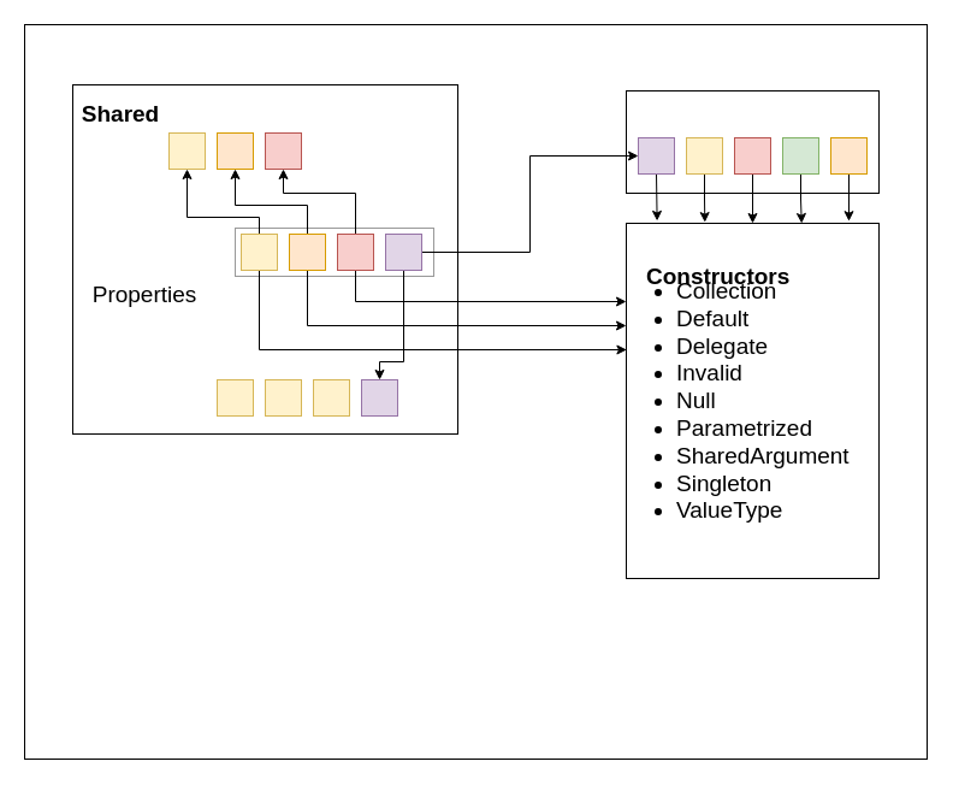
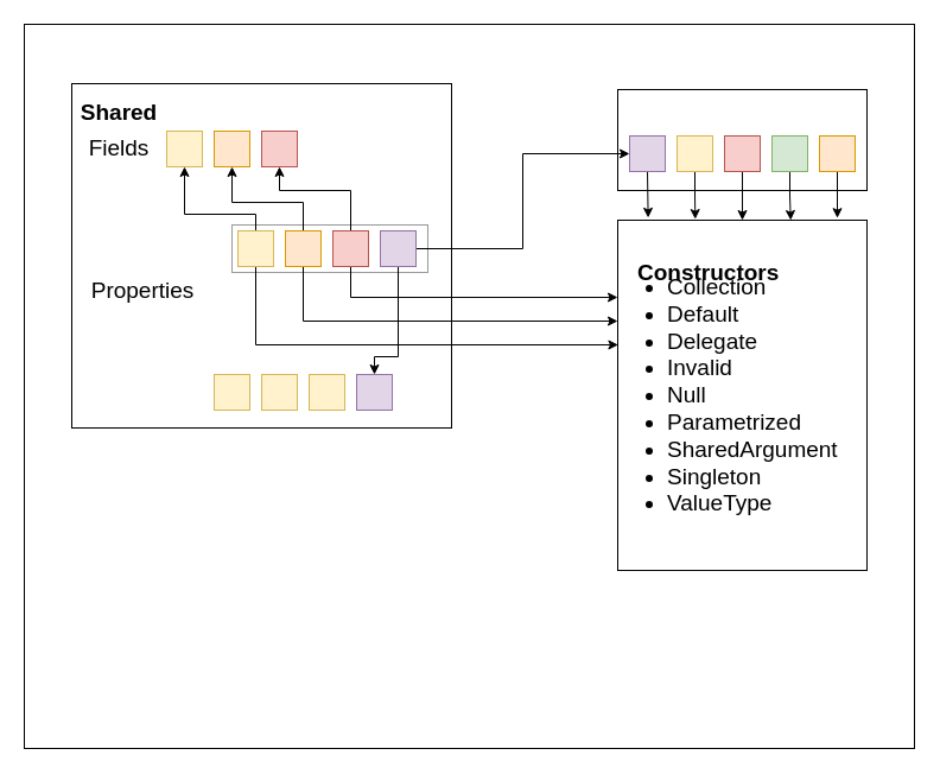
  <mxCell id="0" />
  <mxCell id="1" parent="0" />
  <mxCell id="2" value="" style="rounded=0;whiteSpace=wrap;html=1;fillColor=none;" vertex="1" parent="1"><mxGeometry x="20" y="20" width="750" height="610" as="geometry" /></mxCell>
  <mxCell id="3" value="" style="rounded=0;whiteSpace=wrap;html=1;fontSize=19;" parent="1" vertex="1"><mxGeometry x="60" y="70" width="320" height="290" as="geometry" /></mxCell>
  <mxCell id="4" value="&lt;font size=&quot;1&quot;&gt;&lt;b style=&quot;font-size: 19px;&quot;&gt;Shared&lt;/b&gt;&lt;/font&gt;" style="text;html=1;strokeColor=none;fillColor=none;align=center;verticalAlign=middle;whiteSpace=wrap;rounded=0;" parent="1" vertex="1"><mxGeometry x="70" y="80" width="60" height="30" as="geometry" /></mxCell>
  <mxCell id="5" value="Properties" style="text;html=1;strokeColor=none;fillColor=none;align=center;verticalAlign=middle;whiteSpace=wrap;rounded=0;fontSize=19;" parent="1" vertex="1"><mxGeometry x="90" y="230" width="60" height="30" as="geometry" /></mxCell>
  <mxCell id="6" value="" style="rounded=0;whiteSpace=wrap;html=1;fontSize=19;" parent="1" vertex="1"><mxGeometry x="520" y="75" width="210" height="85" as="geometry" /></mxCell>
  <mxCell id="7" style="edgeStyle=orthogonalEdgeStyle;rounded=0;orthogonalLoop=1;jettySize=auto;html=1;exitX=0.5;exitY=1;exitDx=0;exitDy=0;fontSize=19;fontColor=#FF3333;entryX=0.122;entryY=-0.007;entryDx=0;entryDy=0;entryPerimeter=0;" parent="1" source="8" target="17" edge="1"><mxGeometry relative="1" as="geometry"><mxPoint x="545" y="180" as="targetPoint" /></mxGeometry></mxCell>
  <mxCell id="8" value="" style="rounded=0;whiteSpace=wrap;html=1;fontSize=19;fillColor=#e1d5e7;strokeColor=#9673a6;" parent="1" vertex="1"><mxGeometry x="530" y="114" width="30" height="30" as="geometry" /></mxCell>
  <mxCell id="9" style="edgeStyle=orthogonalEdgeStyle;rounded=0;orthogonalLoop=1;jettySize=auto;html=1;exitX=0.5;exitY=1;exitDx=0;exitDy=0;fontSize=19;fontColor=#FF3333;entryX=0.311;entryY=-0.003;entryDx=0;entryDy=0;entryPerimeter=0;" parent="1" source="10" target="17" edge="1"><mxGeometry relative="1" as="geometry"><mxPoint x="585" y="180" as="targetPoint" /></mxGeometry></mxCell>
  <mxCell id="10" value="" style="rounded=0;whiteSpace=wrap;html=1;fontSize=19;fillColor=#fff2cc;strokeColor=#d6b656;" parent="1" vertex="1"><mxGeometry x="570" y="114" width="30" height="30" as="geometry" /></mxCell>
  <mxCell id="11" style="edgeStyle=orthogonalEdgeStyle;rounded=0;orthogonalLoop=1;jettySize=auto;html=1;exitX=0.5;exitY=1;exitDx=0;exitDy=0;entryX=0.5;entryY=0;entryDx=0;entryDy=0;fontSize=19;fontColor=#FF3333;" parent="1" source="12" target="17" edge="1"><mxGeometry relative="1" as="geometry" /></mxCell>
  <mxCell id="12" value="" style="rounded=0;whiteSpace=wrap;html=1;fontSize=19;fillColor=#f8cecc;strokeColor=#b85450;" parent="1" vertex="1"><mxGeometry x="610" y="114" width="30" height="30" as="geometry" /></mxCell>
  <mxCell id="13" style="edgeStyle=orthogonalEdgeStyle;rounded=0;orthogonalLoop=1;jettySize=auto;html=1;exitX=0.5;exitY=1;exitDx=0;exitDy=0;entryX=0.694;entryY=0;entryDx=0;entryDy=0;entryPerimeter=0;fontSize=19;fontColor=#FF3333;" parent="1" source="14" target="17" edge="1"><mxGeometry relative="1" as="geometry" /></mxCell>
  <mxCell id="14" value="" style="rounded=0;whiteSpace=wrap;html=1;fontSize=19;fillColor=#d5e8d4;strokeColor=#82b366;" parent="1" vertex="1"><mxGeometry x="650" y="114" width="30" height="30" as="geometry" /></mxCell>
  <mxCell id="15" style="edgeStyle=orthogonalEdgeStyle;rounded=0;orthogonalLoop=1;jettySize=auto;html=1;exitX=0.5;exitY=1;exitDx=0;exitDy=0;entryX=0.881;entryY=-0.006;entryDx=0;entryDy=0;entryPerimeter=0;fontSize=19;fontColor=#FF3333;" parent="1" source="16" target="17" edge="1"><mxGeometry relative="1" as="geometry" /></mxCell>
  <mxCell id="16" value="" style="rounded=0;whiteSpace=wrap;html=1;fontSize=19;fillColor=#ffe6cc;strokeColor=#d79b00;" parent="1" vertex="1"><mxGeometry x="690" y="114" width="30" height="30" as="geometry" /></mxCell>
  <mxCell id="17" value="&lt;div&gt;&lt;ul&gt;&lt;li&gt;&lt;div align=&quot;left&quot;&gt;Collection&lt;/div&gt;&lt;/li&gt;&lt;li&gt;Default&lt;/li&gt;&lt;li&gt;Delegate&lt;/li&gt;&lt;li&gt;Invalid&lt;/li&gt;&lt;li&gt;Null&lt;/li&gt;&lt;li&gt;Parametrized&lt;/li&gt;&lt;li&gt;SharedArgument&lt;/li&gt;&lt;li&gt;Singleton&lt;/li&gt;&lt;li&gt;ValueType&lt;/li&gt;&lt;/ul&gt;&lt;/div&gt;" style="rounded=0;whiteSpace=wrap;html=1;fontSize=19;align=left;" parent="1" vertex="1"><mxGeometry x="520" y="185" width="210" height="295" as="geometry" /></mxCell>
  <mxCell id="18" value="&lt;div align=&quot;left&quot;&gt;Constructors&lt;/div&gt;" style="text;html=1;strokeColor=none;fillColor=none;align=left;verticalAlign=middle;whiteSpace=wrap;rounded=0;fontSize=19;fontStyle=1" parent="1" vertex="1"><mxGeometry x="535" y="215" width="190" height="30" as="geometry" /></mxCell>
  <mxCell id="19" value="" style="rounded=0;whiteSpace=wrap;html=1;fontSize=19;fillColor=#fff2cc;strokeColor=#d6b656;" parent="1" vertex="1"><mxGeometry x="180" y="315" width="30" height="30" as="geometry" /></mxCell>
  <mxCell id="20" value="" style="rounded=0;whiteSpace=wrap;html=1;fontSize=19;fillColor=#fff2cc;strokeColor=#d6b656;" parent="1" vertex="1"><mxGeometry x="220" y="315" width="30" height="30" as="geometry" /></mxCell>
  <mxCell id="21" value="" style="rounded=0;whiteSpace=wrap;html=1;fontSize=19;fillColor=#fff2cc;strokeColor=#d6b656;" parent="1" vertex="1"><mxGeometry x="260" y="315" width="30" height="30" as="geometry" /></mxCell>
  <mxCell id="22" value="" style="rounded=0;whiteSpace=wrap;html=1;fontSize=19;fillColor=#e1d5e7;strokeColor=#9673a6;" parent="1" vertex="1"><mxGeometry x="300" y="315" width="30" height="30" as="geometry" /></mxCell>
  <mxCell id="23" value="" style="rounded=0;whiteSpace=wrap;html=1;fontSize=19;strokeColor=#999999;" parent="1" vertex="1"><mxGeometry x="195" y="189" width="165" height="40" as="geometry" /></mxCell>
  <mxCell id="24" style="edgeStyle=orthogonalEdgeStyle;rounded=0;orthogonalLoop=1;jettySize=auto;html=1;exitX=0.5;exitY=0;exitDx=0;exitDy=0;entryX=0.5;entryY=1;entryDx=0;entryDy=0;fontSize=19;" parent="1" source="26" target="37" edge="1"><mxGeometry relative="1" as="geometry"><Array as="points"><mxPoint x="215" y="180" /><mxPoint x="155" y="180" /></Array></mxGeometry></mxCell>
  <mxCell id="25" style="edgeStyle=orthogonalEdgeStyle;rounded=0;orthogonalLoop=1;jettySize=auto;html=1;exitX=0.5;exitY=1;exitDx=0;exitDy=0;entryX=0.002;entryY=0.356;entryDx=0;entryDy=0;entryPerimeter=0;fontSize=19;fontColor=#FF3333;" parent="1" source="26" target="17" edge="1"><mxGeometry relative="1" as="geometry" /></mxCell>
  <mxCell id="26" value="" style="rounded=0;whiteSpace=wrap;html=1;fontSize=19;fillColor=#fff2cc;strokeColor=#d6b656;" parent="1" vertex="1"><mxGeometry x="200" y="194" width="30" height="30" as="geometry" /></mxCell>
  <mxCell id="27" style="edgeStyle=orthogonalEdgeStyle;rounded=0;orthogonalLoop=1;jettySize=auto;html=1;exitX=0.5;exitY=0;exitDx=0;exitDy=0;entryX=0.5;entryY=1;entryDx=0;entryDy=0;fontSize=19;" parent="1" source="29" target="38" edge="1"><mxGeometry relative="1" as="geometry"><Array as="points"><mxPoint x="255" y="170" /><mxPoint x="195" y="170" /></Array></mxGeometry></mxCell>
  <mxCell id="28" style="edgeStyle=orthogonalEdgeStyle;rounded=0;orthogonalLoop=1;jettySize=auto;html=1;exitX=0.5;exitY=1;exitDx=0;exitDy=0;fontSize=19;fontColor=#FF3333;" parent="1" source="29" edge="1"><mxGeometry relative="1" as="geometry"><mxPoint x="520" y="270" as="targetPoint" /><Array as="points"><mxPoint x="255" y="270" /><mxPoint x="520" y="270" /></Array></mxGeometry></mxCell>
  <mxCell id="29" value="" style="rounded=0;whiteSpace=wrap;html=1;fontSize=19;fillColor=#ffe6cc;strokeColor=#d79b00;" parent="1" vertex="1"><mxGeometry x="240" y="194" width="30" height="30" as="geometry" /></mxCell>
  <mxCell id="30" style="edgeStyle=orthogonalEdgeStyle;rounded=0;orthogonalLoop=1;jettySize=auto;html=1;exitX=0.5;exitY=0;exitDx=0;exitDy=0;entryX=0.5;entryY=1;entryDx=0;entryDy=0;fontSize=19;" parent="1" source="32" target="39" edge="1"><mxGeometry relative="1" as="geometry"><Array as="points"><mxPoint x="295" y="160" /><mxPoint x="235" y="160" /></Array></mxGeometry></mxCell>
  <mxCell id="31" style="edgeStyle=orthogonalEdgeStyle;rounded=0;orthogonalLoop=1;jettySize=auto;html=1;exitX=0.5;exitY=1;exitDx=0;exitDy=0;fontSize=19;fontColor=#FF3333;" parent="1" source="32" edge="1"><mxGeometry relative="1" as="geometry"><mxPoint x="520" y="250" as="targetPoint" /><Array as="points"><mxPoint x="295" y="250" /><mxPoint x="520" y="250" /></Array></mxGeometry></mxCell>
  <mxCell id="32" value="" style="rounded=0;whiteSpace=wrap;html=1;fontSize=19;fillColor=#f8cecc;strokeColor=#b85450;" parent="1" vertex="1"><mxGeometry y="194" width="30" height="30" as="geometry" x="280" /></mxCell>
  <mxCell id="33" style="edgeStyle=orthogonalEdgeStyle;rounded=0;orthogonalLoop=1;jettySize=auto;html=1;exitX=0.5;exitY=1;exitDx=0;exitDy=0;entryX=0.5;entryY=0;entryDx=0;entryDy=0;fontSize=19;" parent="1" source="35" target="22" edge="1"><mxGeometry relative="1" as="geometry"><Array as="points"><mxPoint x="335" y="300" /><mxPoint x="315" y="300" /></Array></mxGeometry></mxCell>
  <mxCell id="34" style="edgeStyle=orthogonalEdgeStyle;rounded=0;orthogonalLoop=1;jettySize=auto;html=1;exitX=1;exitY=0.5;exitDx=0;exitDy=0;entryX=0;entryY=0.5;entryDx=0;entryDy=0;fontSize=19;fontColor=#FF3333;" parent="1" source="35" target="8" edge="1"><mxGeometry relative="1" as="geometry" /></mxCell>
  <mxCell id="35" value="" style="rounded=0;whiteSpace=wrap;html=1;fontSize=19;fillColor=#e1d5e7;strokeColor=#9673a6;" parent="1" vertex="1"><mxGeometry x="320" y="194" width="30" height="30" as="geometry" /></mxCell>
+ <mxCell id="36" value="Fields" style="text;html=1;strokeColor=none;fillColor=none;align=center;verticalAlign=middle;whiteSpace=wrap;rounded=0;fontSize=19;" parent="1" vertex="1"><mxGeometry x="70" y="110" width="60" height="30" as="geometry" /></mxCell>
  <mxCell id="37" value="" style="rounded=0;whiteSpace=wrap;html=1;fontSize=19;fillColor=#fff2cc;strokeColor=#d6b656;" parent="1" vertex="1"><mxGeometry x="140" y="110" width="30" height="30" as="geometry" /></mxCell>
  <mxCell id="38" value="" style="rounded=0;whiteSpace=wrap;html=1;fontSize=19;fillColor=#ffe6cc;strokeColor=#d79b00;" parent="1" vertex="1"><mxGeometry x="180" y="110" width="30" height="30" as="geometry" /></mxCell>
  <mxCell id="39" value="" style="rounded=0;whiteSpace=wrap;html=1;fontSize=19;fillColor=#f8cecc;strokeColor=#b85450;" parent="1" vertex="1"><mxGeometry x="220" y="110" width="30" height="30" as="geometry" /></mxCell>
